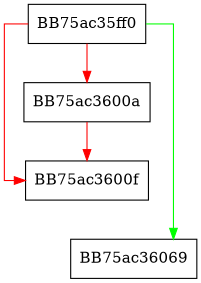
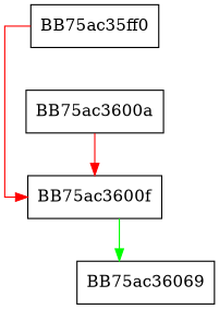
  digraph {
    splines=ortho
    node [shape=box]
    edge [color=red]
    BB75ac35ff0
    BB75ac3600f
    BB75ac3600a
    BB75ac36069
    BB75ac35ff0 -> BB75ac3600f
-   BB75ac35ff0 -> BB75ac3600a
-   BB75ac35ff0 -> BB75ac36069 [color=green]
+   BB75ac3600f -> BB75ac36069 [color=green]
    BB75ac3600a -> BB75ac3600f
  }
